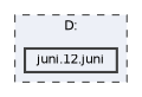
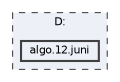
  digraph {
    compound=true
-   n1 [color=grey25 fillcolor="#edf0f7" fontname=Helvetica fontsize=10 height=0.2 label="juni.12.juni" shape=box style="filled,bold" width=0.4]
+   n1 [color=grey25 fillcolor="#edf0f7" fontname=Helvetica fontsize=10 height=0.2 label="algo.12.juni" shape=box style="filled,bold" width=0.4]
    subgraph cluster_1 {
      bgcolor="#edf0f7"
      fontname=Helvetica
      fontsize=10
      label="D:"
      pencolor=grey25
      style="filled,dashed"
      n1
    }
  }
